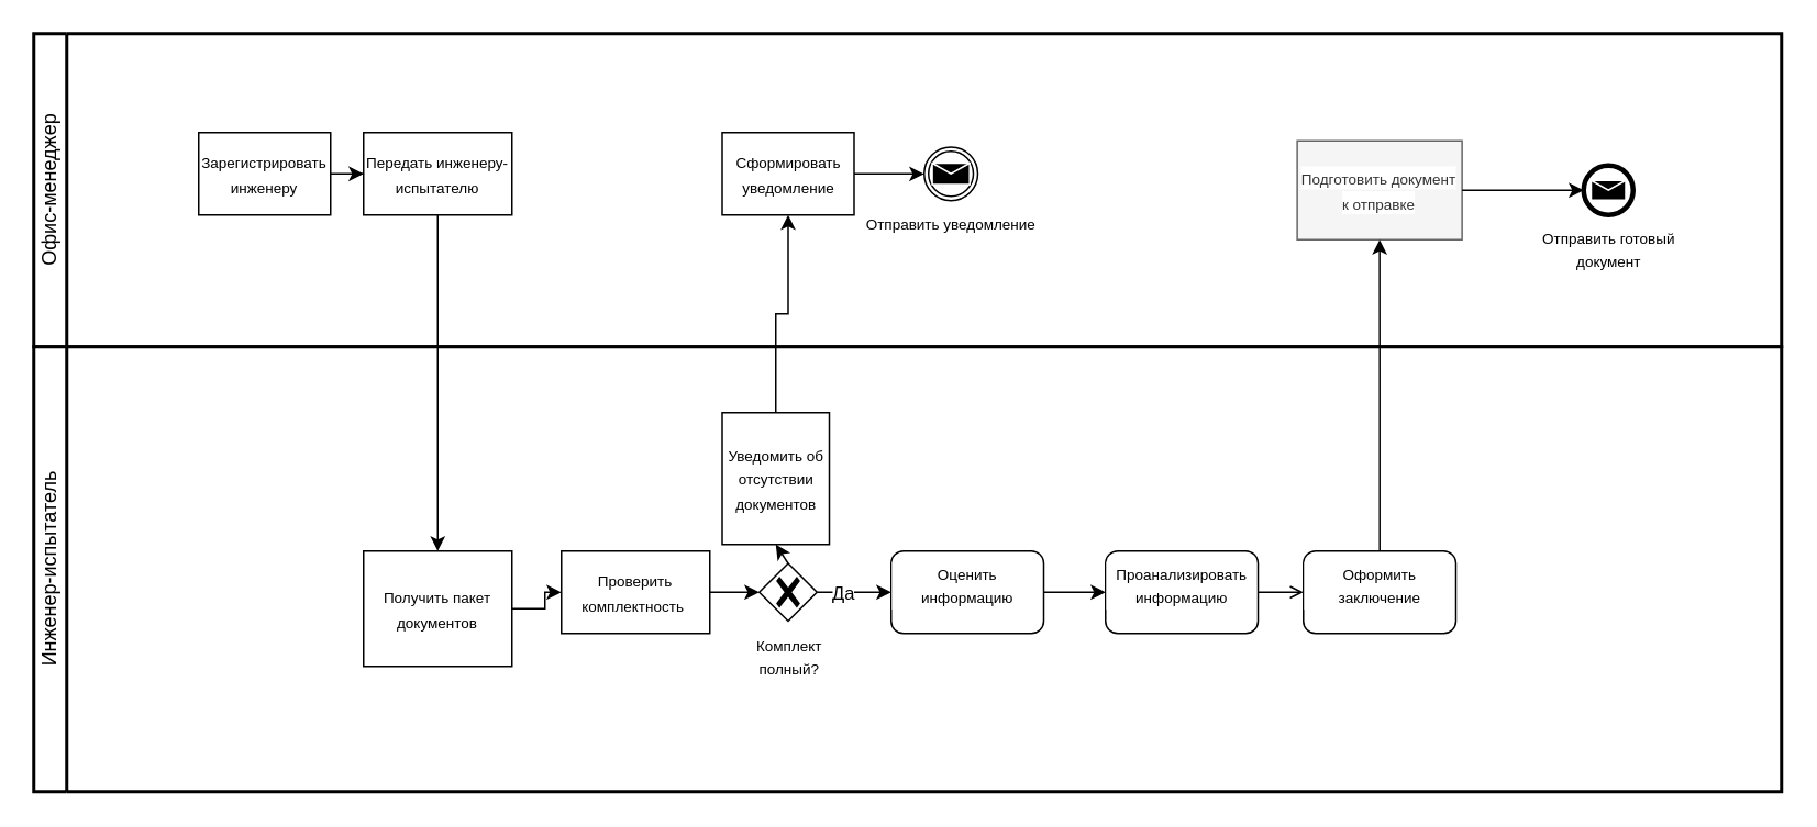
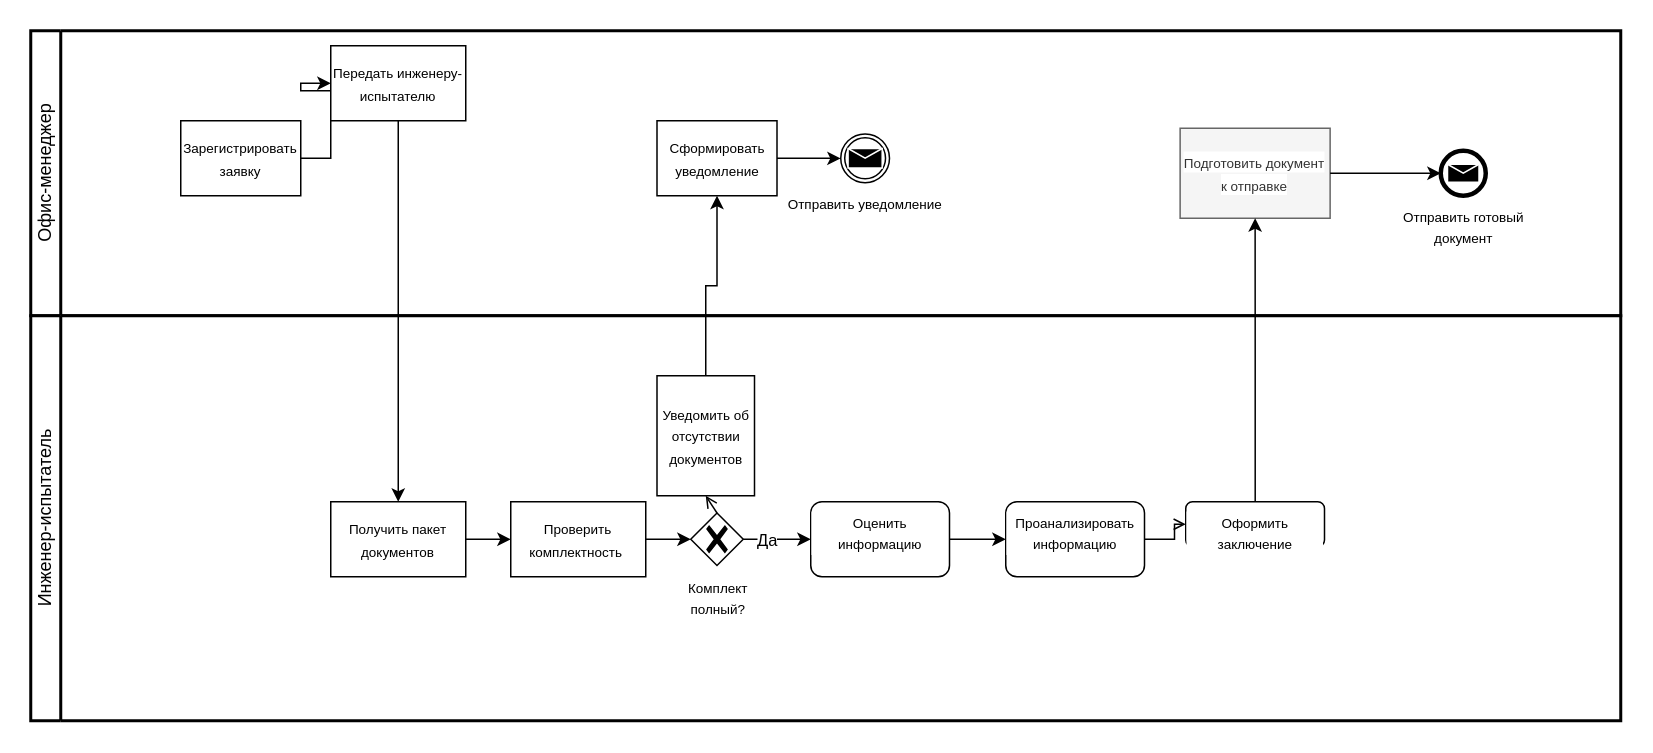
  <mxCell id="0" />
  <mxCell id="1" parent="0" />
  <mxCell id="2" value="Офис-менеджер" style="swimlane;html=1;startSize=20;fontStyle=0;collapsible=0;horizontal=0;swimlaneLine=1;swimlaneFillColor=#ffffff;strokeWidth=2;whiteSpace=wrap;" parent="1" vertex="1"><mxGeometry x="20" y="20" width="1060" height="190" as="geometry" /></mxCell>
- <mxCell id="3" value="&lt;font style=&quot;font-size: 9px;&quot;&gt;Зарегистрировать инженеру&lt;/font&gt;" style="points=[[0.25,0,0],[0.5,0,0],[0.75,0,0],[1,0.25,0],[1,0.5,0],[1,0.75,0],[0.75,1,0],[0.5,1,0],[0.25,1,0],[0,0.75,0],[0,0.5,0],[0,0.25,0]];shape=mxgraph.bpmn.task2;whiteSpace=wrap;rectStyle=rounded;size=10;html=1;container=1;expand=0;collapsible=0;taskMarker=abstract;" parent="2" vertex="1"><mxGeometry x="100" y="60" width="80" height="50" as="geometry" /></mxCell>
+ <mxCell id="3" value="&lt;font style=&quot;font-size: 9px;&quot;&gt;Зарегистрировать заявку&lt;/font&gt;" style="points=[[0.25,0,0],[0.5,0,0],[0.75,0,0],[1,0.25,0],[1,0.5,0],[1,0.75,0],[0.75,1,0],[0.5,1,0],[0.25,1,0],[0,0.75,0],[0,0.5,0],[0,0.25,0]];shape=mxgraph.bpmn.task2;whiteSpace=wrap;rectStyle=rounded;size=10;html=1;container=1;expand=0;collapsible=0;taskMarker=abstract;" parent="2" vertex="1"><mxGeometry x="100" y="60" width="80" height="50" as="geometry" /></mxCell>
  <mxCell id="4" value="" style="edgeStyle=orthogonalEdgeStyle;rounded=0;orthogonalLoop=1;jettySize=auto;html=1;" parent="2" source="3" target="5" edge="1"><mxGeometry relative="1" as="geometry"><mxPoint x="260" y="205" as="sourcePoint" /><mxPoint x="320" y="205" as="targetPoint" /></mxGeometry></mxCell>
- <mxCell id="5" value="&lt;font style=&quot;font-size: 9px;&quot;&gt;Передать инженеру- испытателю&lt;/font&gt;" style="points=[[0.25,0,0],[0.5,0,0],[0.75,0,0],[1,0.25,0],[1,0.5,0],[1,0.75,0],[0.75,1,0],[0.5,1,0],[0.25,1,0],[0,0.75,0],[0,0.5,0],[0,0.25,0]];shape=mxgraph.bpmn.task2;whiteSpace=wrap;rectStyle=rounded;size=10;html=1;container=1;expand=0;collapsible=0;taskMarker=abstract;" parent="2" vertex="1"><mxGeometry x="200" y="60" width="90" height="50" as="geometry" /></mxCell>
+ <mxCell id="5" value="&lt;font style=&quot;font-size: 9px;&quot;&gt;Передать инженеру- испытателю&lt;/font&gt;" style="points=[[0.25,0,0],[0.5,0,0],[0.75,0,0],[1,0.25,0],[1,0.5,0],[1,0.75,0],[0.75,1,0],[0.5,1,0],[0.25,1,0],[0,0.75,0],[0,0.5,0],[0,0.25,0]];shape=mxgraph.bpmn.task2;whiteSpace=wrap;rectStyle=rounded;size=10;html=1;container=1;expand=0;collapsible=0;taskMarker=abstract;" parent="2" vertex="1"><mxGeometry x="200" y="10" width="90" height="50" as="geometry" /></mxCell>
  <mxCell id="6" value="&lt;font style=&quot;font-size: 9px;&quot;&gt;Отправить уведомление&lt;/font&gt;" style="points=[[0.145,0.145,0],[0.5,0,0],[0.855,0.145,0],[1,0.5,0],[0.855,0.855,0],[0.5,1,0],[0.145,0.855,0],[0,0.5,0]];shape=mxgraph.bpmn.event;html=1;verticalLabelPosition=bottom;labelBackgroundColor=#ffffff;verticalAlign=top;align=center;perimeter=ellipsePerimeter;outlineConnect=0;aspect=fixed;outline=throwing;symbol=message;" parent="2" vertex="1"><mxGeometry x="540" y="68.75" width="32.5" height="32.5" as="geometry" /></mxCell>
  <mxCell id="7" value="" style="edgeStyle=orthogonalEdgeStyle;rounded=0;orthogonalLoop=1;jettySize=auto;html=1;" parent="2" source="8" target="6" edge="1"><mxGeometry relative="1" as="geometry" /></mxCell>
  <mxCell id="8" value="&lt;font style=&quot;font-size: 9px;&quot;&gt;Сформировать уведомление&lt;/font&gt;" style="points=[[0.25,0,0],[0.5,0,0],[0.75,0,0],[1,0.25,0],[1,0.5,0],[1,0.75,0],[0.75,1,0],[0.5,1,0],[0.25,1,0],[0,0.75,0],[0,0.5,0],[0,0.25,0]];shape=mxgraph.bpmn.task2;whiteSpace=wrap;rectStyle=rounded;size=10;html=1;container=1;expand=0;collapsible=0;taskMarker=abstract;" parent="2" vertex="1"><mxGeometry x="417.5" y="60" width="80" height="50" as="geometry" /></mxCell>
  <mxCell id="9" value="&lt;span style=&quot;background-color: rgb(255, 255, 255);&quot;&gt;&lt;font style=&quot;font-size: 9px;&quot;&gt;Подготовить документ к отправке&lt;/font&gt;&lt;/span&gt;" style="points=[[0.25,0,0],[0.5,0,0],[0.75,0,0],[1,0.25,0],[1,0.5,0],[1,0.75,0],[0.75,1,0],[0.5,1,0],[0.25,1,0],[0,0.75,0],[0,0.5,0],[0,0.25,0]];shape=mxgraph.bpmn.task2;whiteSpace=wrap;rectStyle=rounded;size=10;html=1;container=1;expand=0;collapsible=0;taskMarker=abstract;isLoopSub=1;fillColor=#f5f5f5;strokeColor=#666666;fontColor=#333333;align=center;" parent="2" vertex="1"><mxGeometry x="766.25" y="65" width="100" height="60" as="geometry" /></mxCell>
  <mxCell id="10" value="&lt;font style=&quot;font-size: 9px;&quot;&gt;Отправить&amp;nbsp;&lt;/font&gt;&lt;span style=&quot;font-size: 9px; background-color: light-dark(rgb(255, 255, 255), rgb(18, 18, 18)); color: light-dark(rgb(0, 0, 0), rgb(255, 255, 255));&quot;&gt;готовый&lt;/span&gt;&lt;div&gt;&lt;font style=&quot;font-size: 9px;&quot;&gt;документ&lt;/font&gt;&lt;/div&gt;" style="points=[[0.145,0.145,0],[0.5,0,0],[0.855,0.145,0],[1,0.5,0],[0.855,0.855,0],[0.5,1,0],[0.145,0.855,0],[0,0.5,0]];shape=mxgraph.bpmn.event;html=1;verticalLabelPosition=bottom;labelBackgroundColor=#ffffff;verticalAlign=top;align=center;perimeter=ellipsePerimeter;outlineConnect=0;aspect=fixed;outline=end;symbol=message;" parent="2" vertex="1"><mxGeometry x="940" y="80" width="30" height="30" as="geometry" /></mxCell>
  <mxCell id="11" value="" style="endArrow=classic;html=1;rounded=0;exitX=1;exitY=0.5;exitDx=0;exitDy=0;exitPerimeter=0;entryX=0;entryY=0.5;entryDx=0;entryDy=0;entryPerimeter=0;" parent="2" source="9" target="10" edge="1"><mxGeometry width="50" height="50" relative="1" as="geometry"><mxPoint x="830" y="180" as="sourcePoint" /><mxPoint x="830" y="240" as="targetPoint" /></mxGeometry></mxCell>
  <mxCell id="12" value="Инженер-испытатель" style="swimlane;html=1;startSize=20;fontStyle=0;collapsible=0;horizontal=0;swimlaneLine=1;swimlaneFillColor=#ffffff;strokeWidth=2;whiteSpace=wrap;" parent="1" vertex="1"><mxGeometry x="20" y="210" width="1060" height="270" as="geometry" /></mxCell>
  <mxCell id="13" value="" style="edgeStyle=orthogonalEdgeStyle;rounded=0;orthogonalLoop=1;jettySize=auto;html=1;" parent="12" source="14" target="16" edge="1"><mxGeometry relative="1" as="geometry" /></mxCell>
- <mxCell id="14" value="&lt;font style=&quot;font-size: 9px;&quot;&gt;Получить пакет документов&lt;/font&gt;" style="points=[[0.25,0,0],[0.5,0,0],[0.75,0,0],[1,0.25,0],[1,0.5,0],[1,0.75,0],[0.75,1,0],[0.5,1,0],[0.25,1,0],[0,0.75,0],[0,0.5,0],[0,0.25,0]];shape=mxgraph.bpmn.task2;whiteSpace=wrap;rectStyle=rounded;size=10;html=1;container=1;expand=0;collapsible=0;taskMarker=abstract;" parent="12" vertex="1"><mxGeometry x="200" y="124" width="90" height="70" as="geometry" /></mxCell>
+ <mxCell id="14" value="&lt;font style=&quot;font-size: 9px;&quot;&gt;Получить пакет документов&lt;/font&gt;" style="points=[[0.25,0,0],[0.5,0,0],[0.75,0,0],[1,0.25,0],[1,0.5,0],[1,0.75,0],[0.75,1,0],[0.5,1,0],[0.25,1,0],[0,0.75,0],[0,0.5,0],[0,0.25,0]];shape=mxgraph.bpmn.task2;whiteSpace=wrap;rectStyle=rounded;size=10;html=1;container=1;expand=0;collapsible=0;taskMarker=abstract;" parent="12" vertex="1"><mxGeometry x="200" y="124" width="90" height="50" as="geometry" /></mxCell>
  <mxCell id="15" value="" style="edgeStyle=orthogonalEdgeStyle;rounded=0;orthogonalLoop=1;jettySize=auto;html=1;entryX=0;entryY=0.5;entryDx=0;entryDy=0;entryPerimeter=0;" parent="12" source="16" target="19" edge="1"><mxGeometry relative="1" as="geometry"><mxPoint x="480" y="80" as="targetPoint" /><Array as="points" /></mxGeometry></mxCell>
  <mxCell id="16" value="&lt;font style=&quot;font-size: 9px;&quot;&gt;Проверить комплектность&amp;nbsp;&lt;/font&gt;" style="points=[[0.25,0,0],[0.5,0,0],[0.75,0,0],[1,0.25,0],[1,0.5,0],[1,0.75,0],[0.75,1,0],[0.5,1,0],[0.25,1,0],[0,0.75,0],[0,0.5,0],[0,0.25,0]];shape=mxgraph.bpmn.task2;whiteSpace=wrap;rectStyle=rounded;size=10;html=1;container=1;expand=0;collapsible=0;taskMarker=abstract;" parent="12" vertex="1"><mxGeometry x="320" y="124" width="90" height="50" as="geometry" /></mxCell>
  <mxCell id="17" value="" style="edgeStyle=orthogonalEdgeStyle;rounded=0;orthogonalLoop=1;jettySize=auto;html=1;" parent="12" source="19" target="21" edge="1"><mxGeometry relative="1" as="geometry" /></mxCell>
  <mxCell id="18" value="Да" style="edgeLabel;html=1;align=center;verticalAlign=middle;resizable=0;points=[];" parent="17" vertex="1" connectable="0"><mxGeometry x="0.227" relative="1" as="geometry"><mxPoint x="-13" as="offset" /></mxGeometry></mxCell>
  <mxCell id="19" value="&lt;font style=&quot;font-size: 9px;&quot;&gt;Комплект&lt;/font&gt;&lt;div&gt;&lt;span style=&quot;background-color: light-dark(rgb(255, 255, 255), rgb(18, 18, 18)); color: light-dark(rgb(0, 0, 0), rgb(255, 255, 255));&quot;&gt;&lt;font style=&quot;font-size: 9px;&quot;&gt;полный?&lt;/font&gt;&lt;/span&gt;&lt;/div&gt;" style="points=[[0.25,0.25,0],[0.5,0,0],[0.75,0.25,0],[1,0.5,0],[0.75,0.75,0],[0.5,1,0],[0.25,0.75,0],[0,0.5,0]];shape=mxgraph.bpmn.gateway2;html=1;verticalLabelPosition=bottom;labelBackgroundColor=#ffffff;verticalAlign=top;align=center;perimeter=rhombusPerimeter;outlineConnect=0;outline=none;symbol=none;gwType=exclusive;" parent="12" vertex="1"><mxGeometry x="440" y="131.5" width="35" height="35" as="geometry" /></mxCell>
  <mxCell id="20" value="" style="edgeStyle=orthogonalEdgeStyle;rounded=0;orthogonalLoop=1;jettySize=auto;html=1;" parent="12" source="21" target="25" edge="1"><mxGeometry relative="1" as="geometry" /></mxCell>
  <mxCell id="21" value="&lt;font style=&quot;font-size: 9px;&quot;&gt;Оценить информацию&lt;/font&gt;" style="rounded=1;whiteSpace=wrap;html=1;verticalAlign=top;labelBackgroundColor=#ffffff;" parent="12" vertex="1"><mxGeometry x="520" y="124" width="92.5" height="50" as="geometry" /></mxCell>
  <mxCell id="22" value="&lt;font style=&quot;font-size: 9px;&quot;&gt;Уведомить об отсутствии документов&lt;/font&gt;" style="points=[[0.25,0,0],[0.5,0,0],[0.75,0,0],[1,0.25,0],[1,0.5,0],[1,0.75,0],[0.75,1,0],[0.5,1,0],[0.25,1,0],[0,0.75,0],[0,0.5,0],[0,0.25,0]];shape=mxgraph.bpmn.task2;whiteSpace=wrap;rectStyle=rounded;size=10;html=1;container=1;expand=0;collapsible=0;taskMarker=abstract;" parent="12" vertex="1"><mxGeometry x="417.5" y="40" width="65" height="80" as="geometry" /></mxCell>
- <mxCell id="23" value="" style="endArrow=classic;html=1;rounded=0;exitX=0.5;exitY=0;exitDx=0;exitDy=0;exitPerimeter=0;entryX=0.5;entryY=1;entryDx=0;entryDy=0;entryPerimeter=0;" parent="12" source="19" target="22" edge="1"><mxGeometry width="50" height="50" relative="1" as="geometry"><mxPoint x="340" y="120" as="sourcePoint" /><mxPoint x="390" y="70" as="targetPoint" /></mxGeometry></mxCell>
+ <mxCell id="23" value="" style="endArrow=open;html=1;rounded=0;exitX=0.5;exitY=0;exitDx=0;exitDy=0;exitPerimeter=0;entryX=0.5;entryY=1;entryDx=0;entryDy=0;entryPerimeter=0;" parent="12" source="19" target="22" edge="1"><mxGeometry width="50" height="50" relative="1" as="geometry"><mxPoint x="340" y="120" as="sourcePoint" /><mxPoint x="390" y="70" as="targetPoint" /></mxGeometry></mxCell>
  <mxCell id="24" value="" style="edgeStyle=orthogonalEdgeStyle;rounded=0;orthogonalLoop=1;jettySize=auto;html=1;endArrow=open;" parent="12" source="25" target="26" edge="1"><mxGeometry relative="1" as="geometry" /></mxCell>
  <mxCell id="25" value="&lt;font style=&quot;font-size: 9px;&quot;&gt;Проанализировать информацию&lt;/font&gt;" style="rounded=1;whiteSpace=wrap;html=1;verticalAlign=top;labelBackgroundColor=#ffffff;" parent="12" vertex="1"><mxGeometry x="650" y="124" width="92.5" height="50" as="geometry" /></mxCell>
- <mxCell id="26" value="&lt;font style=&quot;font-size: 9px;&quot;&gt;Оформить заключение&lt;/font&gt;" style="rounded=1;whiteSpace=wrap;html=1;verticalAlign=top;labelBackgroundColor=#ffffff;" parent="12" vertex="1"><mxGeometry x="770" y="124" width="92.5" height="50" as="geometry" /></mxCell>
+ <mxCell id="26" value="&lt;font style=&quot;font-size: 9px;&quot;&gt;Оформить заключение&lt;/font&gt;" style="rounded=1;whiteSpace=wrap;html=1;verticalAlign=top;labelBackgroundColor=#ffffff;" parent="12" vertex="1"><mxGeometry x="770" y="124" width="92.5" height="30" as="geometry" /></mxCell>
  <mxCell id="27" value="" style="edgeStyle=orthogonalEdgeStyle;rounded=0;orthogonalLoop=1;jettySize=auto;html=1;" parent="1" source="5" target="14" edge="1"><mxGeometry relative="1" as="geometry" /></mxCell>
  <mxCell id="28" value="" style="edgeStyle=orthogonalEdgeStyle;rounded=0;orthogonalLoop=1;jettySize=auto;html=1;" parent="1" source="22" target="8" edge="1"><mxGeometry relative="1" as="geometry" /></mxCell>
  <mxCell id="29" value="" style="edgeStyle=orthogonalEdgeStyle;rounded=0;orthogonalLoop=1;jettySize=auto;html=1;entryX=0.5;entryY=1;entryDx=0;entryDy=0;entryPerimeter=0;" parent="1" source="26" target="9" edge="1"><mxGeometry relative="1" as="geometry"><mxPoint x="836.25" y="-90" as="targetPoint" /></mxGeometry></mxCell>
